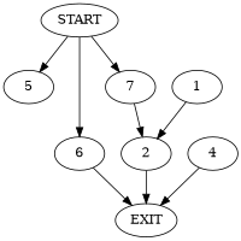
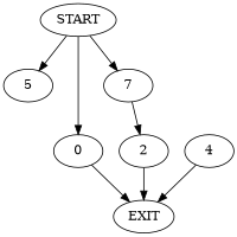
  digraph {
    n1 [label=START]
    5
-   6
+   6 [label=0]
    7
-   1
    2
    n7 [label=EXIT]
    4
    n1 -> 5
    n1 -> 6
    n1 -> 7
    6 -> n7
    7 -> 2
-   1 -> 2
    2 -> n7
    4 -> n7
  }
